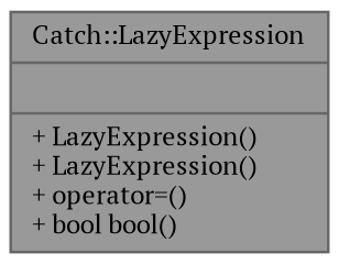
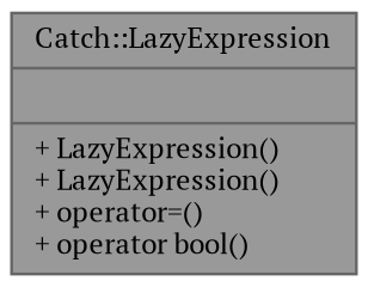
  digraph {
    fontname="PT Serif"
-   n1 [color=gray40 fillcolor=grey60 fontcolor=black fontname="PT Serif" fontsize=10 height=0.2 label="{Catch::LazyExpression\n||+ LazyExpression()\l+ LazyExpression()\l+ operator=()\l+ bool bool()\l}" shape=record style=filled width=0.4]
+   n1 [color=gray40 fillcolor=grey60 fontcolor=black fontname="PT Serif" fontsize=10 height=0.2 label="{Catch::LazyExpression\n||+ LazyExpression()\l+ LazyExpression()\l+ operator=()\l+ operator bool()\l}" shape=record style=filled width=0.4]
  }
